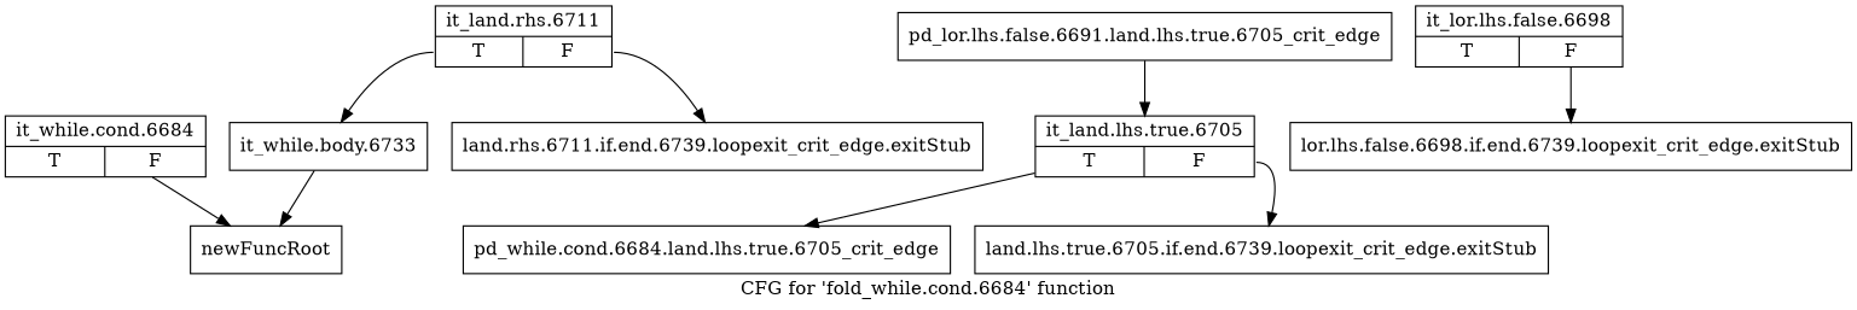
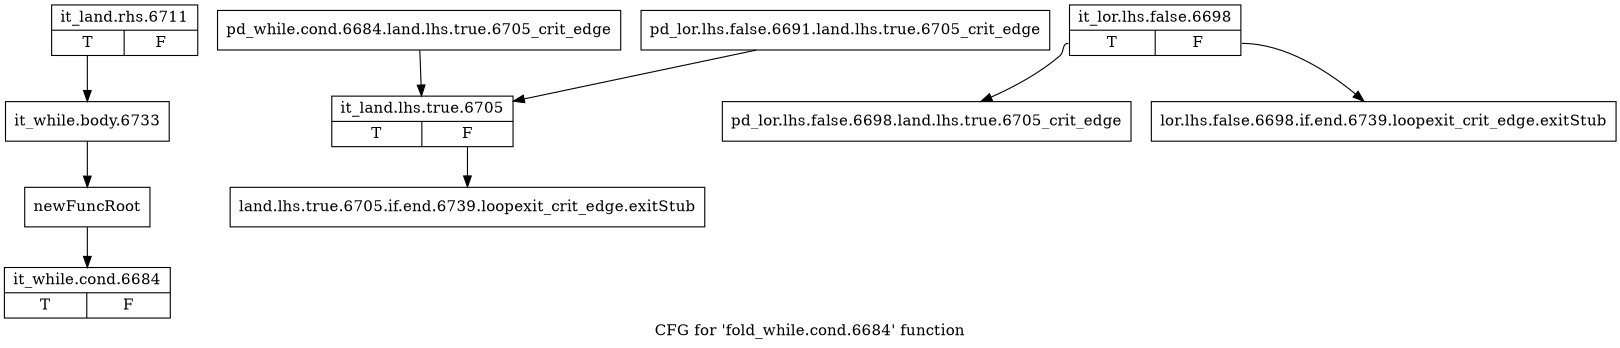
  digraph {
    label="CFG for 'fold_while.cond.6684' function"
    node [shape=record]
    n1 [label="{newFuncRoot}"]
    n2 [label="{it_while.cond.6684|{<s0>T|<s1>F}}"]
    n3 [label="{pd_while.cond.6684.land.lhs.true.6705_crit_edge}"]
    n4 [label="{it_land.lhs.true.6705|{<s0>T|<s1>F}}"]
    n5 [label="{lor.lhs.false.6698.if.end.6739.loopexit_crit_edge.exitStub}"]
    n6 [label="{land.lhs.true.6705.if.end.6739.loopexit_crit_edge.exitStub}"]
-   n7 [label="{land.rhs.6711.if.end.6739.loopexit_crit_edge.exitStub}"]
    n8 [label="{pd_lor.lhs.false.6691.land.lhs.true.6705_crit_edge}"]
    n9 [label="{it_lor.lhs.false.6698|{<s0>T|<s1>F}}"]
+   n10 [label="{pd_lor.lhs.false.6698.land.lhs.true.6705_crit_edge}"]
    n11 [label="{it_land.rhs.6711|{<s0>T|<s1>F}}"]
    n12 [label="{it_while.body.6733}"]
-   n2 -> n1
-   n4 -> n3
+   n1 -> n2
+   n3 -> n4
    n4 -> n6 [tailport=s1]
    n8 -> n4
    n9 -> n5 [tailport=s1]
-   n11 -> n7 [tailport=s1]
+   n9 -> n10 [tailport=s0]
    n11 -> n12 [tailport=s0]
    n12 -> n1
  }
